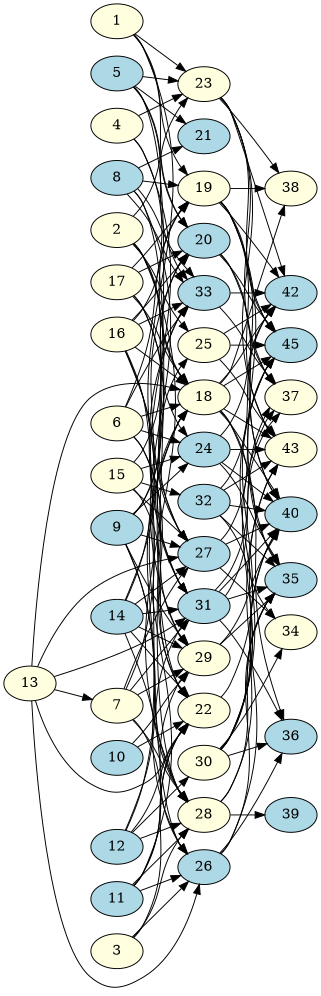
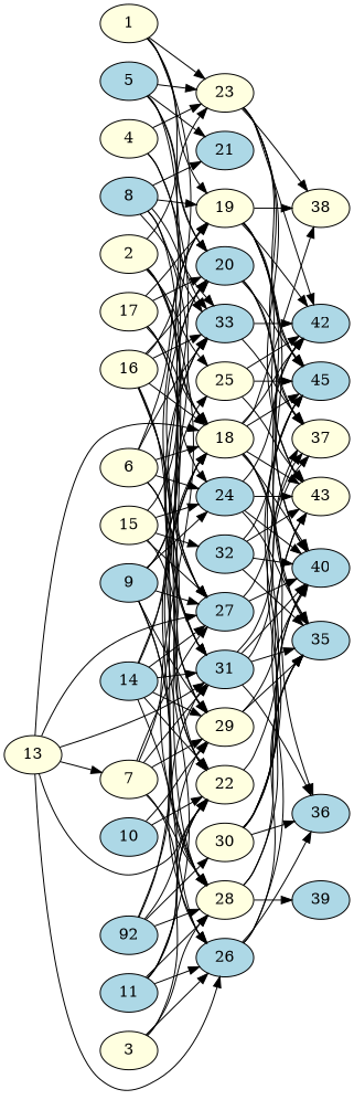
  digraph {
    rankdir=LR
    node [alpha=0.16 fillcolor=lightyellow style=filled]
    1 [alpha=0.19 expect_size=43486208]
    19 [alpha=0.11 expect_size=34072576]
    20 [alpha=0.08 expect_size=40996864 fillcolor=lightblue]
    23 [alpha=0.14 expect_size=28476416]
    27 [alpha=0.19 expect_size=27181056 fillcolor=lightblue]
    35 [alpha=0.09 expect_size=11006976 fillcolor=lightblue]
    38 [alpha=0.14 expect_size=28105728]
    40 [alpha=0.13 expect_size=49138688 fillcolor=lightblue]
    42 [expect_size=11641856 fillcolor=lightblue]
    43 [alpha=0.01 expect_size=26365952]
    45 [alpha=0.13 expect_size=9661440 fillcolor=lightblue]
    37 [alpha=0.04 expect_size=31341568]
-   34 [alpha=0.18 expect_size=33449984]
    2 [alpha=0.18 expect_size=46840832]
    18 [alpha=0.09 expect_size=6918144]
    24 [alpha=0.10 expect_size=33368064 fillcolor=lightblue]
    25 [alpha=0.13 expect_size=45910016]
    28 [alpha=0.07 expect_size=40593408]
    36 [alpha=0.15 expect_size=41697280 fillcolor=lightblue]
    39 [expect_size=45131776 fillcolor=lightblue]
    3 [alpha=0.04 expect_size=27959296]
    22 [alpha=0.13 expect_size=22306816]
    26 [expect_size=8778752 fillcolor=lightblue]
    4 [expect_size=43381760]
    31 [alpha=0.06 expect_size=14011392 fillcolor=lightblue]
    5 [alpha=0.04 expect_size=18525184 fillcolor=lightblue]
    21 [alpha=0.02 expect_size=31448064 fillcolor=lightblue]
    33 [alpha=0.15 expect_size=48559104 fillcolor=lightblue]
    6 [alpha=0.10 expect_size=5434368]
    29 [alpha=0.02 expect_size=15520768]
    7 [alpha=0.17 expect_size=6222848]
    8 [alpha=0.12 expect_size=18383872 fillcolor=lightblue]
    9 [alpha=0.03 expect_size=19147776 fillcolor=lightblue]
    10 [expect_size=9082880 fillcolor=lightblue]
    11 [expect_size=34451456 fillcolor=lightblue]
-   12 [alpha=0.03 expect_size=32262144 fillcolor=lightblue]
+   12 [alpha=0.03 expect_size=32262144 fillcolor=lightblue label=92]
    30 [alpha=0.18 expect_size=41595904]
    13 [alpha=0.02 expect_size=26745856]
    14 [alpha=0.05 expect_size=36543488 fillcolor=lightblue]
    15 [alpha=0.04 expect_size=27777024]
    32 [alpha=0.06 expect_size=18194432 fillcolor=lightblue]
    16 [alpha=0.08 expect_size=37646336]
    17 [alpha=0.06 expect_size=13108224]
    1 -> 19
    1 -> 20
    1 -> 23
    1 -> 27
    19 -> 35
    19 -> 38
    19 -> 40
    19 -> 42
    19 -> 43
    19 -> 45
    20 -> 40
    20 -> 45
    20 -> 37
    23 -> 38
    23 -> 42
    23 -> 43
    23 -> 45
    23 -> 37
    27 -> 40
    27 -> 45
-   27 -> 34
    2 -> 23
    2 -> 18
    2 -> 24
    2 -> 25
    2 -> 28
    18 -> 35
    18 -> 38
    18 -> 40
    18 -> 42
    18 -> 43
    18 -> 45
    18 -> 36
    24 -> 35
    24 -> 40
    24 -> 42
    24 -> 43
    25 -> 42
    25 -> 43
    25 -> 45
    28 -> 35
    28 -> 40
    28 -> 39
    3 -> 28
    3 -> 22
    3 -> 26
    22 -> 45
    26 -> 35
    26 -> 43
    26 -> 36
    4 -> 23
    4 -> 18
    4 -> 31
    31 -> 35
    31 -> 40
    31 -> 37
    31 -> 37
    31 -> 36
    5 -> 20
    5 -> 23
    5 -> 22
    5 -> 21
    5 -> 33
    33 -> 42
    33 -> 37
    6 -> 19
    6 -> 18
    6 -> 24
    6 -> 22
    6 -> 33
    6 -> 29
    29 -> 35
    29 -> 40
    7 -> 27
    7 -> 28
    7 -> 26
    7 -> 31
    7 -> 33
    7 -> 29
    8 -> 19
    8 -> 28
    8 -> 21
    8 -> 33
    8 -> 33
    8 -> 29
    9 -> 27
    9 -> 24
    9 -> 25
    9 -> 28
    9 -> 26
    9 -> 33
    9 -> 29
    10 -> 22
    10 -> 29
    11 -> 18
    11 -> 28
    11 -> 22
    11 -> 26
    11 -> 29
    12 -> 18
    12 -> 28
    12 -> 22
    12 -> 31
    12 -> 30
    30 -> 35
    30 -> 40
    30 -> 43
    30 -> 45
    30 -> 37
-   30 -> 34
    30 -> 36
    13 -> 27
    13 -> 18
    13 -> 22
    13 -> 26
    13 -> 31
    13 -> 7
    14 -> 20
    14 -> 27
    14 -> 18
    14 -> 28
    14 -> 22
    14 -> 31
    14 -> 29
    15 -> 20
    15 -> 27
    15 -> 24
    15 -> 22
    15 -> 32
    32 -> 35
    32 -> 40
    32 -> 42
    32 -> 43
-   32 -> 34
    16 -> 19
    16 -> 20
    16 -> 27
    16 -> 18
    16 -> 26
    16 -> 31
    16 -> 33
    17 -> 19
    17 -> 20
    17 -> 27
    17 -> 18
    17 -> 31
  }
